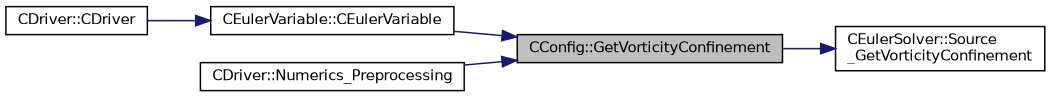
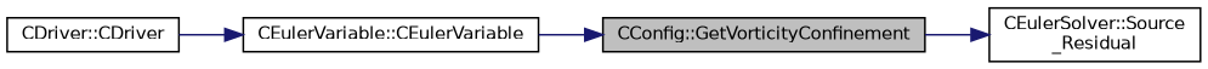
  digraph {
    rankdir=RL
    node [color=black fillcolor=white fontname=Helvetica fontsize=10 shape=record style=filled]
    edge [color=midnightblue dir=back fontname=Helvetica fontsize=10 labelfontname=Helvetica labelfontsize=10 style=solid]
    n1 [fillcolor=grey75 fontcolor=black height=0.2 label="CConfig::GetVorticityConfinement" width=0.4]
    n2 [height=0.2 label="CEulerVariable::CEulerVariable" width=0.4]
-   n3 [height=0.2 label="CDriver::Numerics_Preprocessing" width=0.4]
    n4 [height=0.2 label="CDriver::CDriver" width=0.4]
-   n5 [height=0.2 label="CEulerSolver::Source\l_GetVorticityConfinement" width=0.4]
+   n5 [height=0.2 label="CEulerSolver::Source\l_Residual" width=0.4]
    n1 -> n2
-   n1 -> n3
    n2 -> n4
    n5 -> n1
  }
